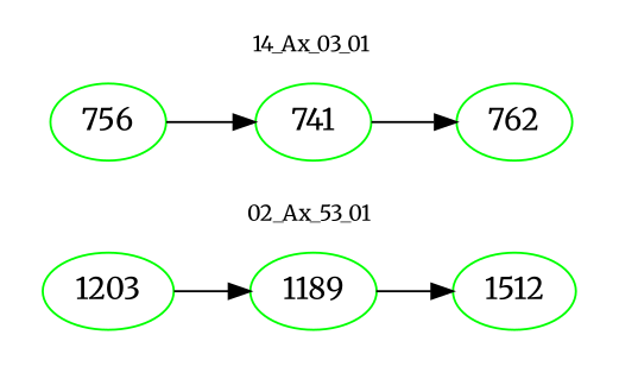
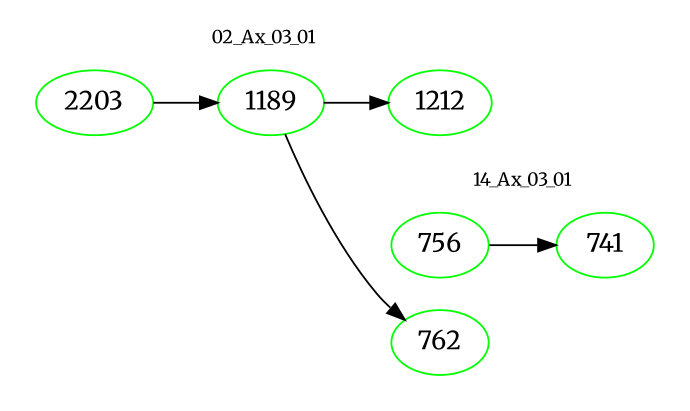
  digraph {
    fontname=Merriweather
    rankdir=LR
    node [color=green fontname=Merriweather]
    edge [color=black fontname=Merriweather]
-   n1 [label=1203]
+   n1 [label=2203]
    n2 [label=1189]
-   n3 [label=1512]
+   n3 [label=1212]
    n4 [label=756]
    n5 [label=741]
    n6 [label=762]
    subgraph cluster_1 {
      color=white
      fontsize=10
-     label="02_Ax_53_01"
+     label="02_Ax_03_01"
      n1
      n2
      n3
    }
    subgraph cluster_2 {
      color=white
      fontsize=10
      label="14_Ax_03_01"
      n4
      n5
      n6
    }
    n1 -> n2
    n2 -> n3
    n4 -> n5
-   n5 -> n6
+   n2 -> n6
  }
